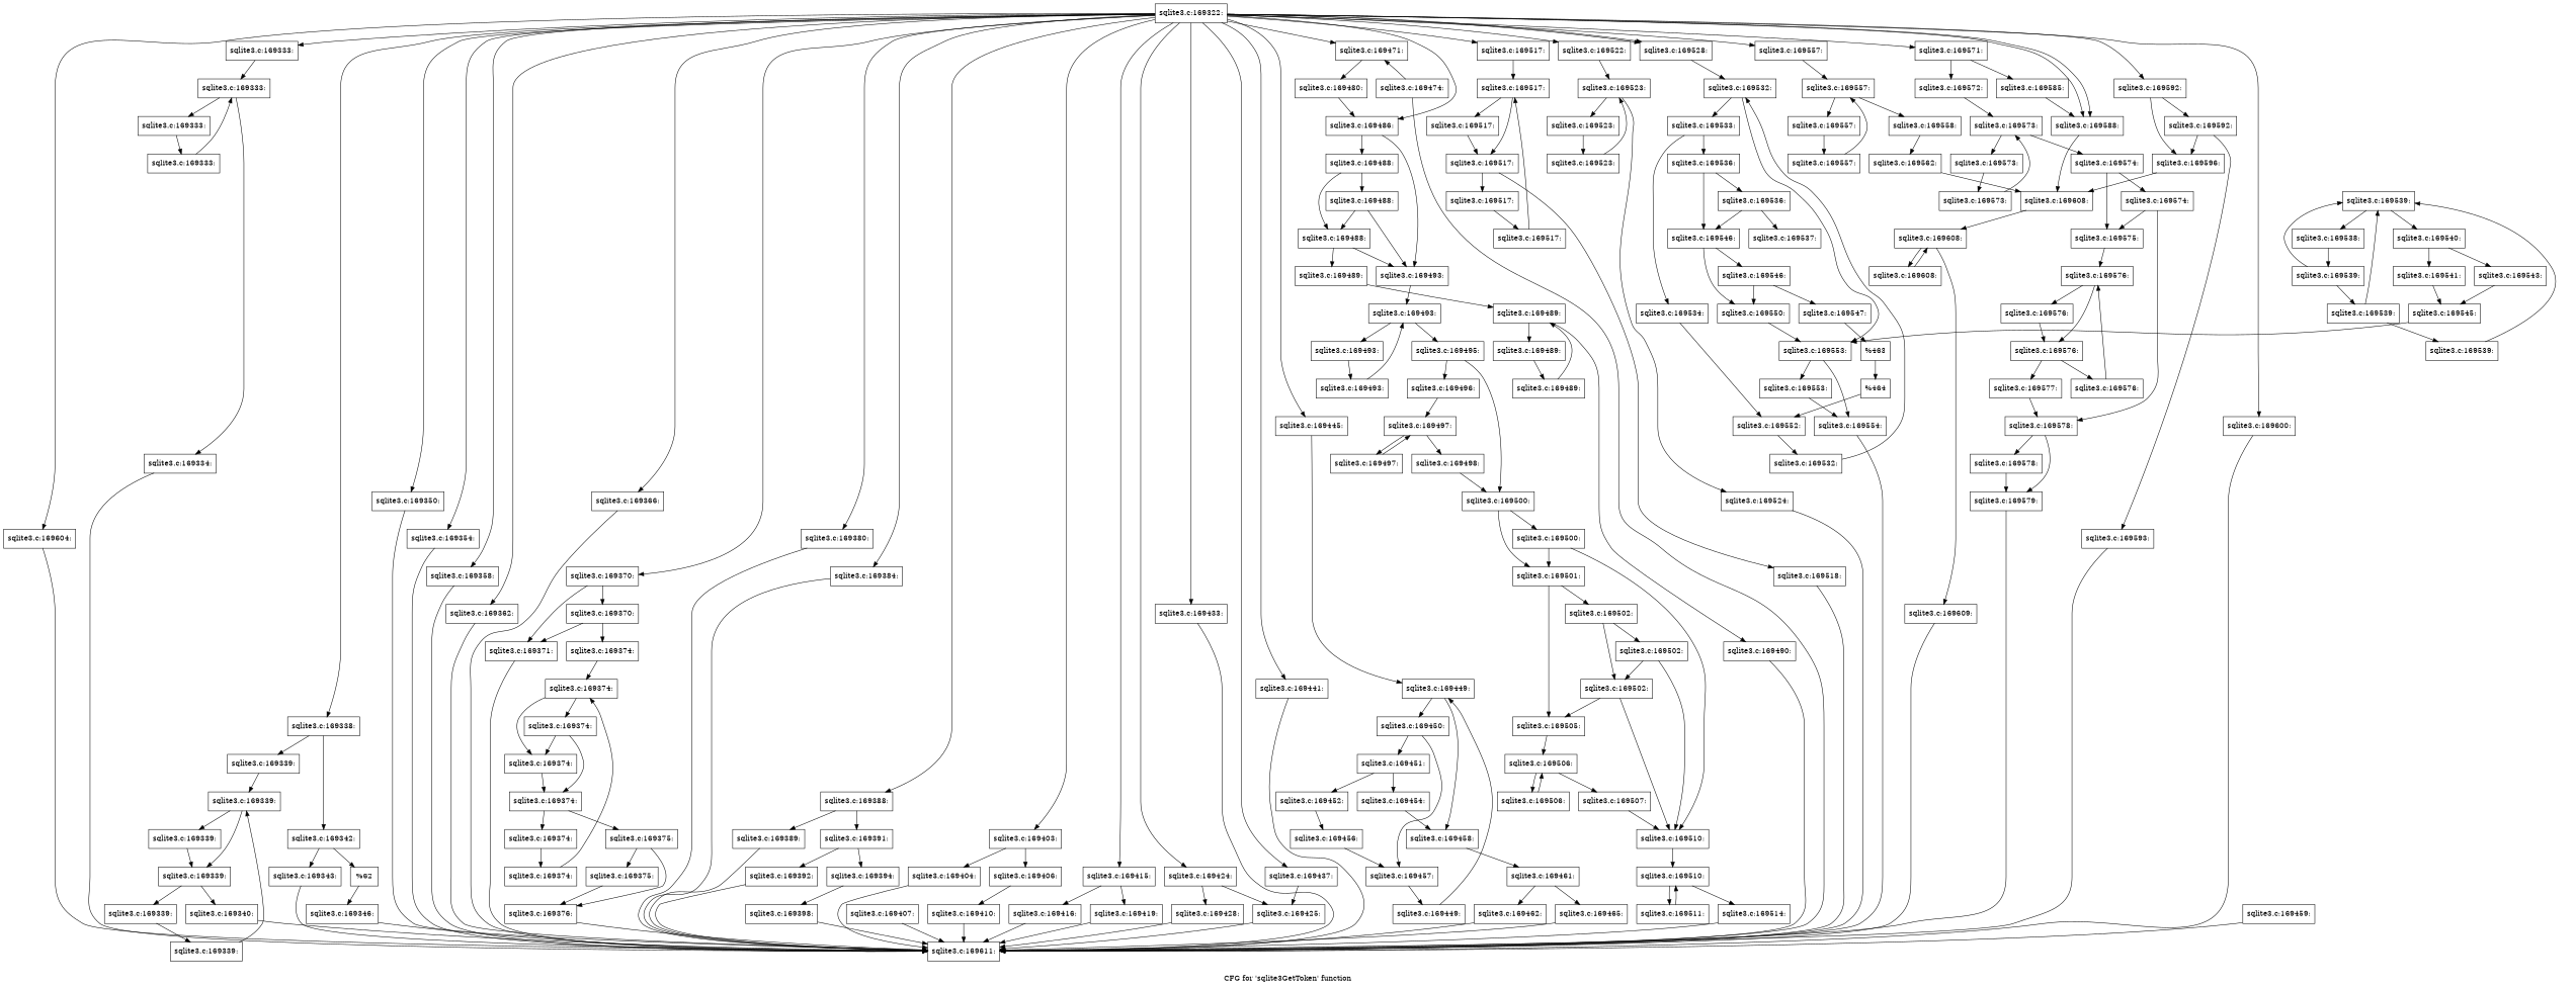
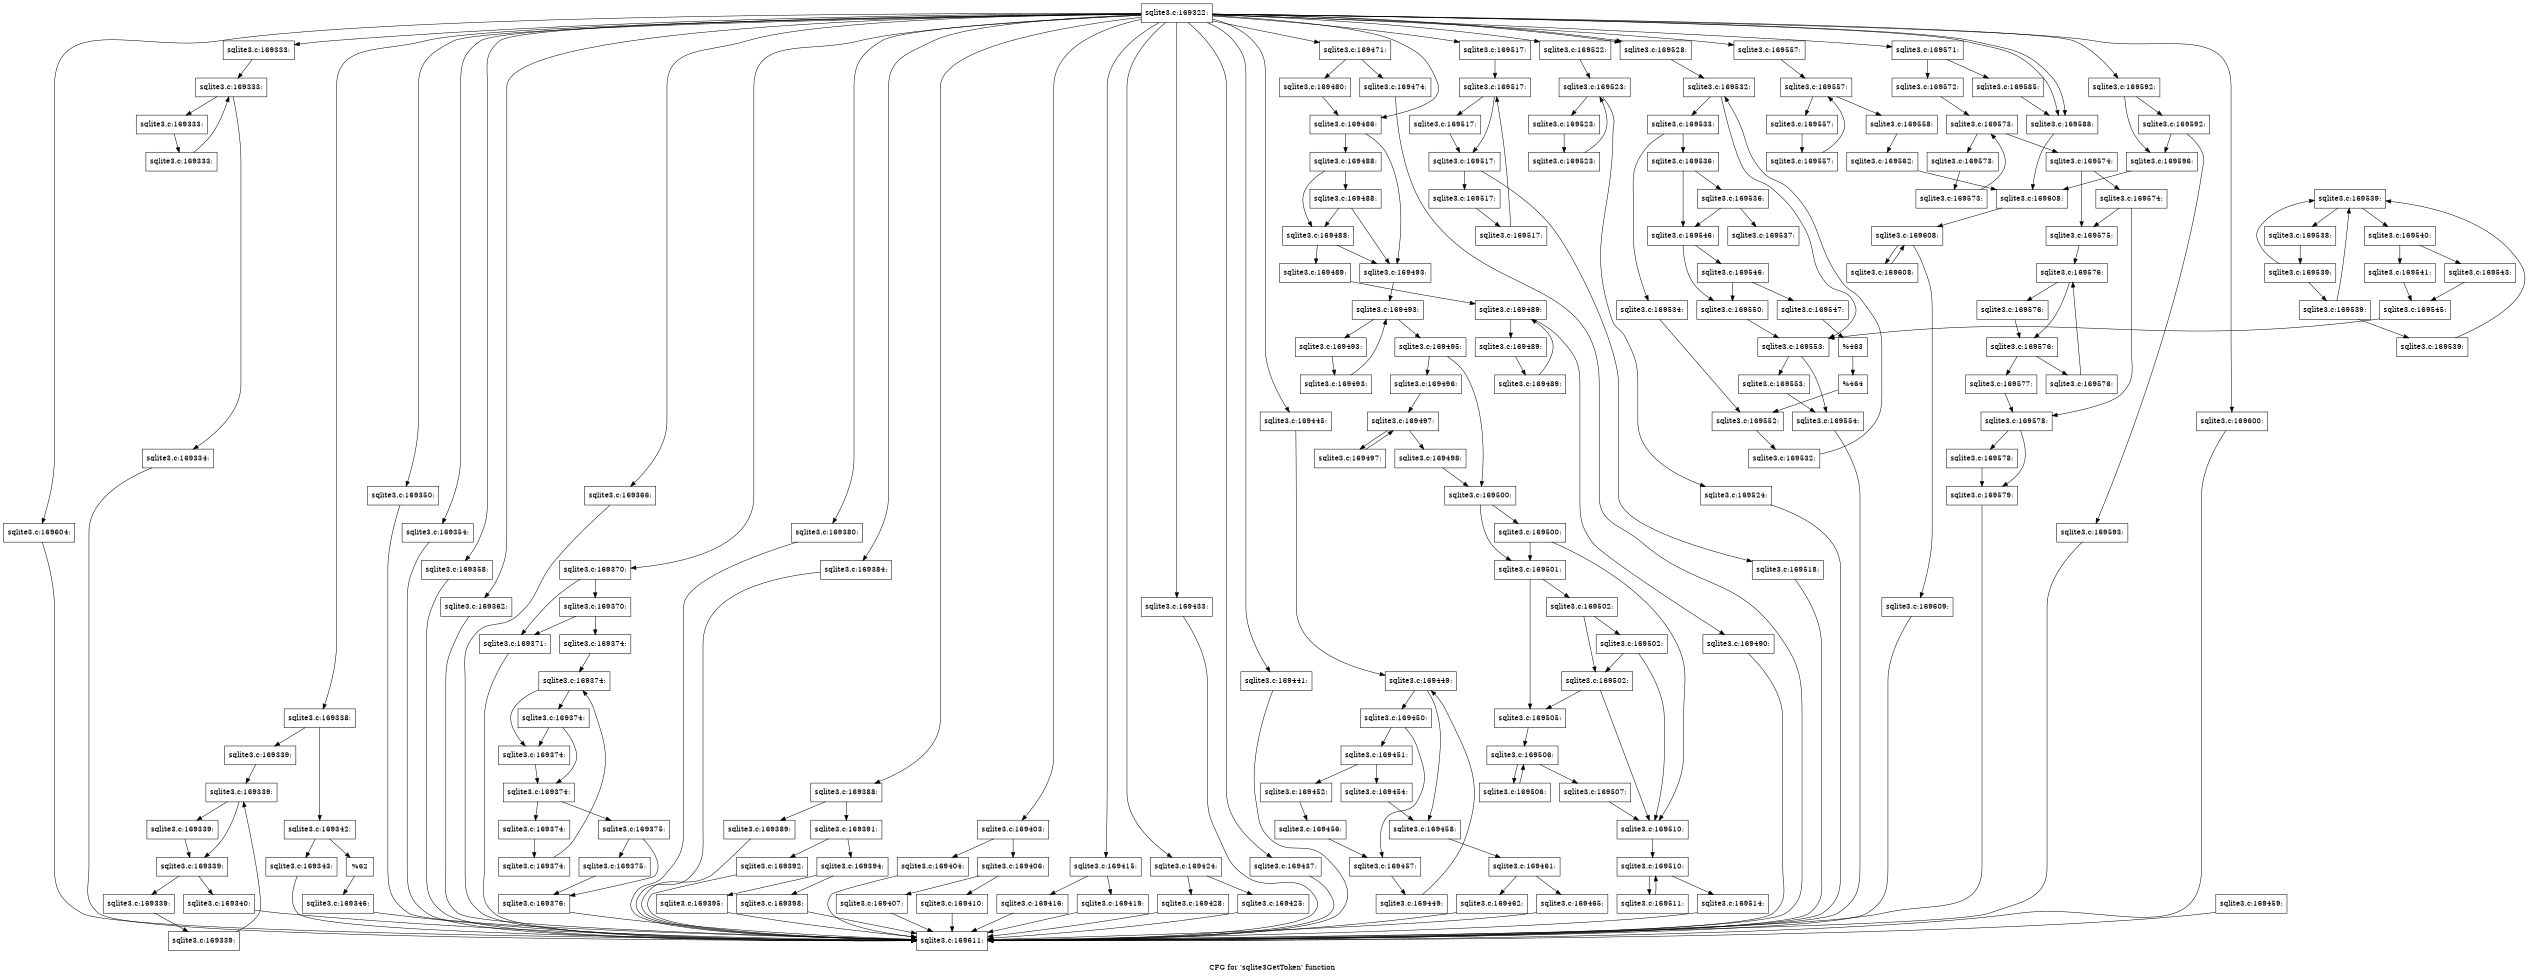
  digraph {
    label="CFG for 'sqlite3GetToken' function"
    node [shape=record]
    n1 [label="{sqlite3.c:169322:}"]
    n2 [label="{sqlite3.c:169604:}"]
    n3 [label="{sqlite3.c:169333:}"]
    n4 [label="{sqlite3.c:169338:}"]
    n5 [label="{sqlite3.c:169350:}"]
    n6 [label="{sqlite3.c:169354:}"]
    n7 [label="{sqlite3.c:169358:}"]
    n8 [label="{sqlite3.c:169362:}"]
    n9 [label="{sqlite3.c:169366:}"]
    n10 [label="{sqlite3.c:169370:}"]
    n11 [label="{sqlite3.c:169380:}"]
    n12 [label="{sqlite3.c:169384:}"]
    n13 [label="{sqlite3.c:169388:}"]
    n14 [label="{sqlite3.c:169403:}"]
    n15 [label="{sqlite3.c:169415:}"]
    n16 [label="{sqlite3.c:169424:}"]
    n17 [label="{sqlite3.c:169433:}"]
    n18 [label="{sqlite3.c:169437:}"]
    n19 [label="{sqlite3.c:169441:}"]
    n20 [label="{sqlite3.c:169445:}"]
    n21 [label="{sqlite3.c:169471:}"]
    n22 [label="{sqlite3.c:169486:}"]
    n23 [label="{sqlite3.c:169517:}"]
    n24 [label="{sqlite3.c:169522:}"]
    n25 [label="{sqlite3.c:169528:}"]
    n26 [label="{sqlite3.c:169557:}"]
    n27 [label="{sqlite3.c:169571:}"]
    n28 [label="{sqlite3.c:169588:}"]
    n29 [label="{sqlite3.c:169592:}"]
    n30 [label="{sqlite3.c:169600:}"]
    n31 [label="{sqlite3.c:169611:}"]
    n32 [label="{sqlite3.c:169333:}"]
    n33 [label="{sqlite3.c:169339:}"]
    n34 [label="{sqlite3.c:169342:}"]
    n35 [label="{sqlite3.c:169371:}"]
    n36 [label="{sqlite3.c:169370:}"]
    n37 [label="{sqlite3.c:169389:}"]
    n38 [label="{sqlite3.c:169391:}"]
    n39 [label="{sqlite3.c:169404:}"]
    n40 [label="{sqlite3.c:169406:}"]
    n41 [label="{sqlite3.c:169416:}"]
    n42 [label="{sqlite3.c:169419:}"]
    n43 [label="{sqlite3.c:169425:}"]
    n44 [label="{sqlite3.c:169428:}"]
    n45 [label="{sqlite3.c:169449:}"]
    n46 [label="{sqlite3.c:169480:}"]
    n47 [label="{sqlite3.c:169474:}"]
    n48 [label="{sqlite3.c:169488:}"]
    n49 [label="{sqlite3.c:169493:}"]
    n50 [label="{sqlite3.c:169517:}"]
    n51 [label="{sqlite3.c:169523:}"]
    n52 [label="{sqlite3.c:169532:}"]
    n53 [label="{sqlite3.c:169557:}"]
    n54 [label="{sqlite3.c:169572:}"]
    n55 [label="{sqlite3.c:169585:}"]
    n56 [label="{sqlite3.c:169608:}"]
    n57 [label="{sqlite3.c:169592:}"]
    n58 [label="{sqlite3.c:169596:}"]
    n59 [label="{sqlite3.c:169333:}"]
    n60 [label="{sqlite3.c:169334:}"]
    n61 [label="{sqlite3.c:169339:}"]
    n62 [label="{sqlite3.c:169343:}"]
    n63 [label="{%62}"]
    n64 [label="{sqlite3.c:169374:}"]
    n65 [label="{sqlite3.c:169392:}"]
    n66 [label="{sqlite3.c:169394:}"]
    n67 [label="{sqlite3.c:169407:}"]
    n68 [label="{sqlite3.c:169410:}"]
    n69 [label="{sqlite3.c:169450:}"]
    n70 [label="{sqlite3.c:169458:}"]
    n71 [label="{sqlite3.c:169488:}"]
    n72 [label="{sqlite3.c:169488:}"]
    n73 [label="{sqlite3.c:169493:}"]
    n74 [label="{sqlite3.c:169517:}"]
    n75 [label="{sqlite3.c:169517:}"]
    n76 [label="{sqlite3.c:169523:}"]
    n77 [label="{sqlite3.c:169524:}"]
    n78 [label="{sqlite3.c:169533:}"]
    n79 [label="{sqlite3.c:169553:}"]
    n80 [label="{sqlite3.c:169557:}"]
    n81 [label="{sqlite3.c:169558:}"]
    n82 [label="{sqlite3.c:169573:}"]
    n83 [label="{sqlite3.c:169608:}"]
    n84 [label="{sqlite3.c:169593:}"]
    n85 [label="{sqlite3.c:169333:}"]
    n86 [label="{sqlite3.c:169339:}"]
    n87 [label="{sqlite3.c:169339:}"]
    n88 [label="{sqlite3.c:169346:}"]
    n89 [label="{sqlite3.c:169339:}"]
    n90 [label="{sqlite3.c:169340:}"]
    n91 [label="{sqlite3.c:169339:}"]
    n92 [label="{sqlite3.c:169374:}"]
    n93 [label="{sqlite3.c:169374:}"]
    n94 [label="{sqlite3.c:169374:}"]
    n95 [label="{sqlite3.c:169374:}"]
    n96 [label="{sqlite3.c:169374:}"]
    n97 [label="{sqlite3.c:169375:}"]
    n98 [label="{sqlite3.c:169374:}"]
    n99 [label="{sqlite3.c:169375:}"]
    n100 [label="{sqlite3.c:169376:}"]
+   n101 [label="{sqlite3.c:169395:}"]
    n102 [label="{sqlite3.c:169398:}"]
    n103 [label="{sqlite3.c:169451:}"]
    n104 [label="{sqlite3.c:169457:}"]
    n105 [label="{sqlite3.c:169461:}"]
    n106 [label="{sqlite3.c:169452:}"]
    n107 [label="{sqlite3.c:169454:}"]
    n108 [label="{sqlite3.c:169449:}"]
    n109 [label="{sqlite3.c:169459:}"]
    n110 [label="{sqlite3.c:169462:}"]
    n111 [label="{sqlite3.c:169465:}"]
    n112 [label="{sqlite3.c:169456:}"]
    n113 [label="{sqlite3.c:169489:}"]
    n114 [label="{sqlite3.c:169493:}"]
    n115 [label="{sqlite3.c:169495:}"]
    n116 [label="{sqlite3.c:169489:}"]
    n117 [label="{sqlite3.c:169489:}"]
    n118 [label="{sqlite3.c:169490:}"]
    n119 [label="{sqlite3.c:169489:}"]
    n120 [label="{sqlite3.c:169493:}"]
    n121 [label="{sqlite3.c:169496:}"]
    n122 [label="{sqlite3.c:169500:}"]
    n123 [label="{sqlite3.c:169497:}"]
    n124 [label="{sqlite3.c:169501:}"]
    n125 [label="{sqlite3.c:169500:}"]
    n126 [label="{sqlite3.c:169497:}"]
    n127 [label="{sqlite3.c:169498:}"]
    n128 [label="{sqlite3.c:169505:}"]
    n129 [label="{sqlite3.c:169502:}"]
    n130 [label="{sqlite3.c:169510:}"]
    n131 [label="{sqlite3.c:169506:}"]
    n132 [label="{sqlite3.c:169502:}"]
    n133 [label="{sqlite3.c:169502:}"]
    n134 [label="{sqlite3.c:169510:}"]
    n135 [label="{sqlite3.c:169511:}"]
    n136 [label="{sqlite3.c:169514:}"]
    n137 [label="{sqlite3.c:169506:}"]
    n138 [label="{sqlite3.c:169507:}"]
    n139 [label="{sqlite3.c:169517:}"]
    n140 [label="{sqlite3.c:169518:}"]
    n141 [label="{sqlite3.c:169517:}"]
    n142 [label="{sqlite3.c:169523:}"]
    n143 [label="{sqlite3.c:169534:}"]
    n144 [label="{sqlite3.c:169536:}"]
    n145 [label="{sqlite3.c:169553:}"]
    n146 [label="{sqlite3.c:169554:}"]
    n147 [label="{sqlite3.c:169552:}"]
    n148 [label="{sqlite3.c:169536:}"]
    n149 [label="{sqlite3.c:169546:}"]
    n150 [label="{sqlite3.c:169532:}"]
    n151 [label="{sqlite3.c:169537:}"]
    n152 [label="{sqlite3.c:169546:}"]
    n153 [label="{sqlite3.c:169550:}"]
    n154 [label="{sqlite3.c:169547:}"]
    n155 [label="{sqlite3.c:169538:}"]
    n156 [label="{sqlite3.c:169539:}"]
    n157 [label="{sqlite3.c:169539:}"]
    n158 [label="{sqlite3.c:169539:}"]
    n159 [label="{sqlite3.c:169539:}"]
    n160 [label="{sqlite3.c:169540:}"]
    n161 [label="{sqlite3.c:169541:}"]
    n162 [label="{sqlite3.c:169543:}"]
    n163 [label="{sqlite3.c:169545:}"]
    n164 [label="{%463}"]
    n165 [label="{%464}"]
    n166 [label="{sqlite3.c:169557:}"]
    n167 [label="{sqlite3.c:169562:}"]
    n168 [label="{sqlite3.c:169608:}"]
    n169 [label="{sqlite3.c:169609:}"]
    n170 [label="{sqlite3.c:169573:}"]
    n171 [label="{sqlite3.c:169574:}"]
    n172 [label="{sqlite3.c:169573:}"]
    n173 [label="{sqlite3.c:169575:}"]
    n174 [label="{sqlite3.c:169574:}"]
    n175 [label="{sqlite3.c:169576:}"]
    n176 [label="{sqlite3.c:169578:}"]
    n177 [label="{sqlite3.c:169576:}"]
    n178 [label="{sqlite3.c:169576:}"]
    n179 [label="{sqlite3.c:169578:}"]
    n180 [label="{sqlite3.c:169579:}"]
    n181 [label="{sqlite3.c:169576:}"]
    n182 [label="{sqlite3.c:169577:}"]
    n1 -> n2
    n1 -> n3
    n1 -> n4
    n1 -> n5
    n1 -> n6
    n1 -> n7
    n1 -> n8
    n1 -> n9
    n1 -> n10
    n1 -> n11
    n1 -> n12
    n1 -> n13
    n1 -> n14
    n1 -> n15
    n1 -> n16
    n1 -> n17
    n1 -> n18
    n1 -> n19
    n1 -> n20
    n1 -> n21
    n1 -> n22
    n1 -> n23
    n1 -> n24
    n1 -> n25
    n1 -> n25
    n1 -> n26
    n1 -> n27
    n1 -> n28
    n1 -> n28
    n1 -> n29
    n1 -> n30
    n2 -> n31
    n3 -> n32
    n4 -> n33
    n4 -> n34
    n5 -> n31
    n6 -> n31
    n7 -> n31
    n8 -> n31
    n9 -> n31
    n10 -> n35
    n10 -> n36
    n11 -> n31
    n12 -> n31
    n13 -> n37
    n13 -> n38
    n14 -> n39
    n14 -> n40
    n15 -> n41
    n15 -> n42
    n16 -> n43
    n16 -> n44
    n17 -> n31
-   n18 -> n43
+   n18 -> n31
    n19 -> n31
    n20 -> n45
    n21 -> n46
-   n47 -> n21
+   n21 -> n47
    n22 -> n48
    n22 -> n49
    n23 -> n50
    n24 -> n51
    n25 -> n52
    n26 -> n53
    n27 -> n54
    n27 -> n55
    n28 -> n56
    n29 -> n57
    n29 -> n58
    n30 -> n31
    n32 -> n59
    n32 -> n60
    n33 -> n61
    n34 -> n62
    n34 -> n63
    n35 -> n31
    n36 -> n35
    n36 -> n64
    n37 -> n31
    n38 -> n65
    n38 -> n66
    n39 -> n31
+   n40 -> n67
    n40 -> n68
    n41 -> n31
    n42 -> n31
    n43 -> n31
    n44 -> n31
    n45 -> n69
    n45 -> n70
    n46 -> n22
    n47 -> n31
    n48 -> n71
    n48 -> n72
    n49 -> n73
    n50 -> n74
    n50 -> n75
    n51 -> n76
    n51 -> n77
    n52 -> n78
    n52 -> n79
    n53 -> n80
    n53 -> n81
    n54 -> n82
    n55 -> n28
    n56 -> n83
    n57 -> n58
    n57 -> n84
    n58 -> n56
    n59 -> n85
    n60 -> n31
    n61 -> n86
    n61 -> n87
    n62 -> n31
    n63 -> n88
    n64 -> n92
    n65 -> n31
+   n66 -> n101
    n66 -> n102
    n67 -> n31
    n68 -> n31
    n69 -> n103
    n69 -> n104
    n70 -> n105
    n71 -> n49
    n71 -> n113
    n72 -> n49
    n72 -> n71
    n73 -> n114
    n73 -> n115
    n74 -> n75
    n75 -> n139
    n75 -> n140
    n76 -> n142
    n77 -> n31
    n78 -> n143
    n78 -> n144
    n79 -> n145
    n79 -> n146
    n80 -> n166
    n81 -> n167
    n82 -> n170
    n82 -> n171
    n83 -> n168
    n83 -> n169
    n84 -> n31
    n85 -> n32
    n86 -> n87
    n87 -> n89
    n87 -> n90
    n88 -> n31
    n89 -> n91
    n90 -> n31
    n91 -> n61
    n92 -> n93
    n92 -> n94
    n93 -> n95
    n94 -> n93
    n94 -> n95
    n95 -> n96
    n95 -> n97
    n96 -> n98
    n97 -> n99
    n97 -> n100
    n98 -> n92
    n99 -> n100
    n100 -> n31
+   n101 -> n31
    n102 -> n31
    n103 -> n106
    n103 -> n107
    n104 -> n108
    n105 -> n110
    n105 -> n111
    n106 -> n112
    n107 -> n70
    n108 -> n45
    n109 -> n31
    n110 -> n31
    n111 -> n31
    n112 -> n104
    n113 -> n116
    n114 -> n120
    n115 -> n121
    n115 -> n122
    n116 -> n117
    n116 -> n118
    n117 -> n119
    n118 -> n31
    n119 -> n116
    n120 -> n73
    n121 -> n123
    n122 -> n124
    n122 -> n125
    n123 -> n126
    n123 -> n127
    n124 -> n128
    n124 -> n129
    n125 -> n124
    n125 -> n130
    n126 -> n123
    n127 -> n122
    n128 -> n131
    n129 -> n132
    n129 -> n133
    n130 -> n134
    n131 -> n137
    n131 -> n138
    n132 -> n128
    n132 -> n130
    n133 -> n130
    n133 -> n132
    n134 -> n135
    n134 -> n136
    n135 -> n134
    n136 -> n31
    n137 -> n131
    n138 -> n130
    n139 -> n141
    n140 -> n31
    n141 -> n50
    n142 -> n51
    n143 -> n147
    n144 -> n148
    n144 -> n149
    n145 -> n146
    n146 -> n31
    n147 -> n150
    n148 -> n149
    n148 -> n151
    n149 -> n152
    n149 -> n153
    n150 -> n52
    n152 -> n153
    n152 -> n154
    n153 -> n79
    n154 -> n164
    n155 -> n156
    n156 -> n157
    n156 -> n158
    n157 -> n158
    n157 -> n159
    n158 -> n155
    n158 -> n160
    n159 -> n158
    n160 -> n161
    n160 -> n162
    n161 -> n163
    n162 -> n163
    n163 -> n79
    n164 -> n165
    n165 -> n147
    n166 -> n53
    n167 -> n56
    n168 -> n83
    n169 -> n31
    n170 -> n172
    n171 -> n173
    n171 -> n174
    n172 -> n82
    n173 -> n175
    n174 -> n173
    n174 -> n176
    n175 -> n177
    n175 -> n178
    n176 -> n179
    n176 -> n180
    n177 -> n178
    n178 -> n181
    n178 -> n182
    n179 -> n180
    n180 -> n31
    n181 -> n175
    n182 -> n176
  }
